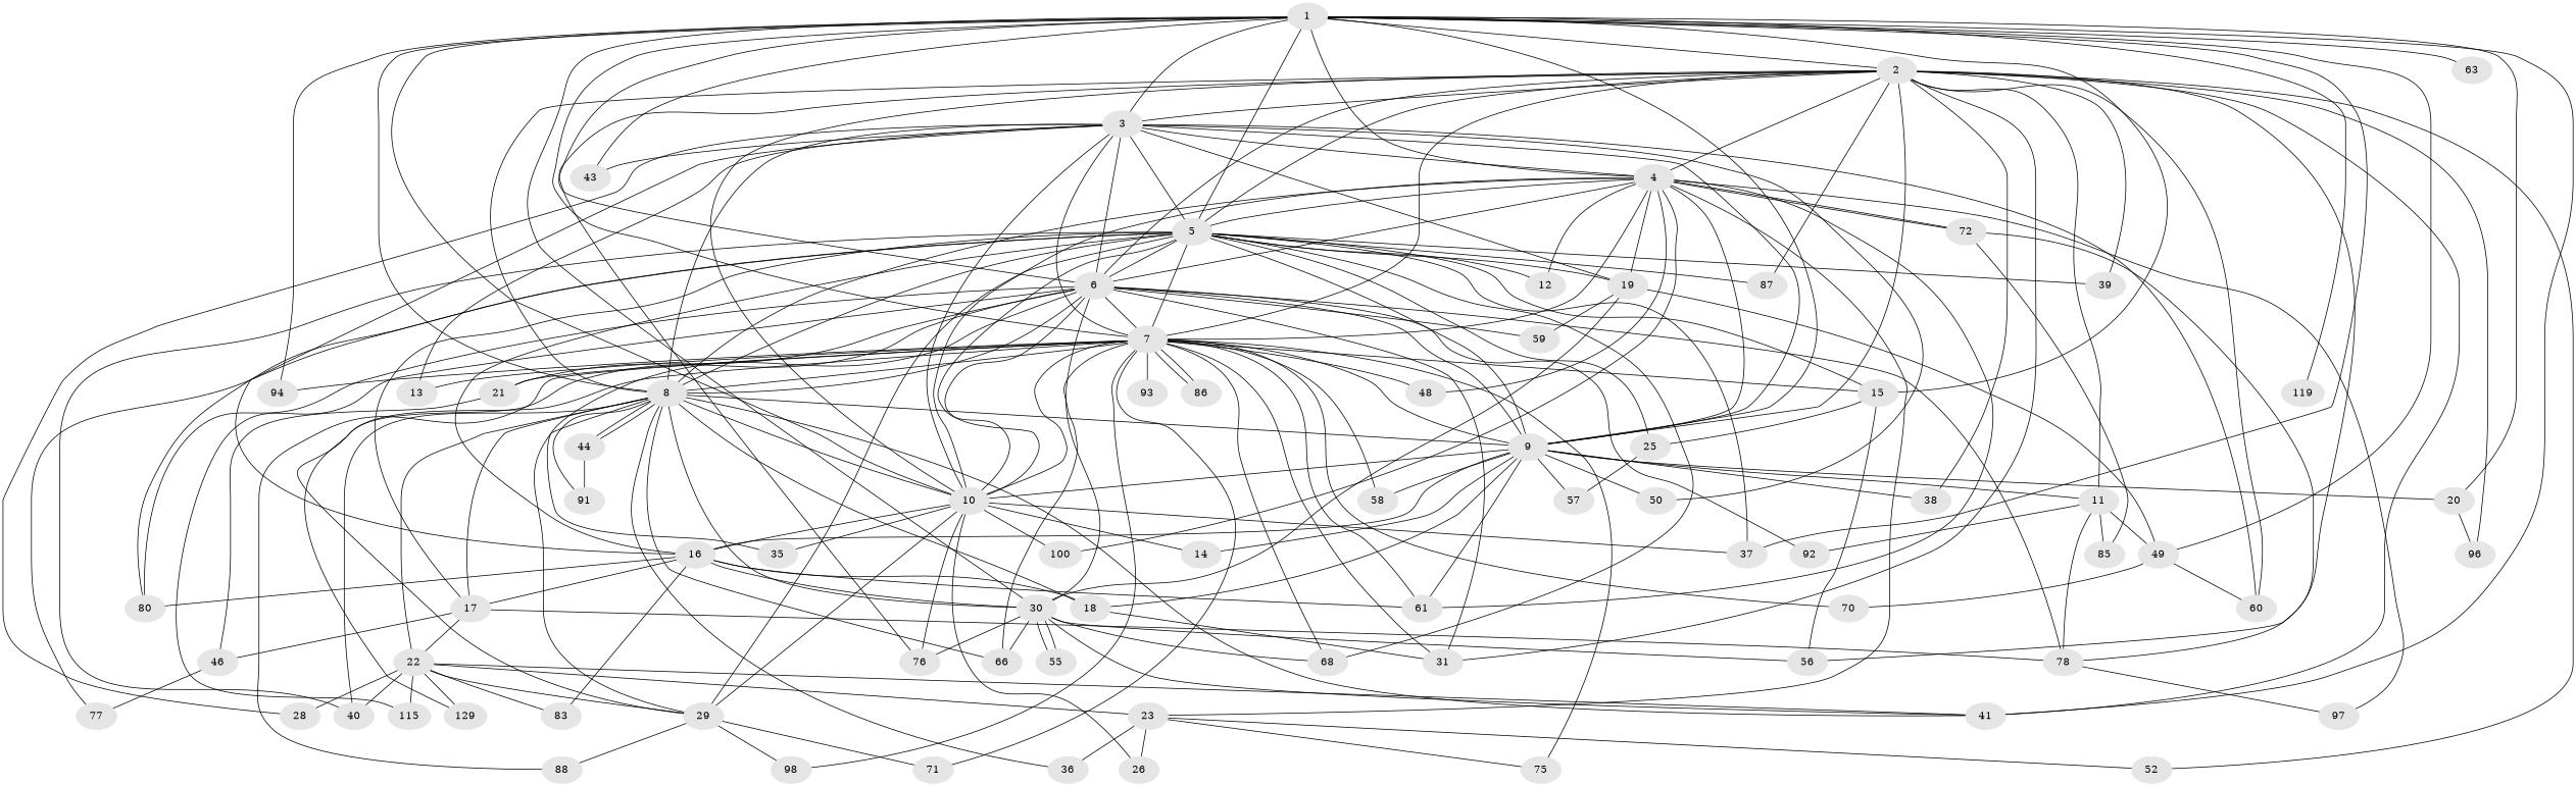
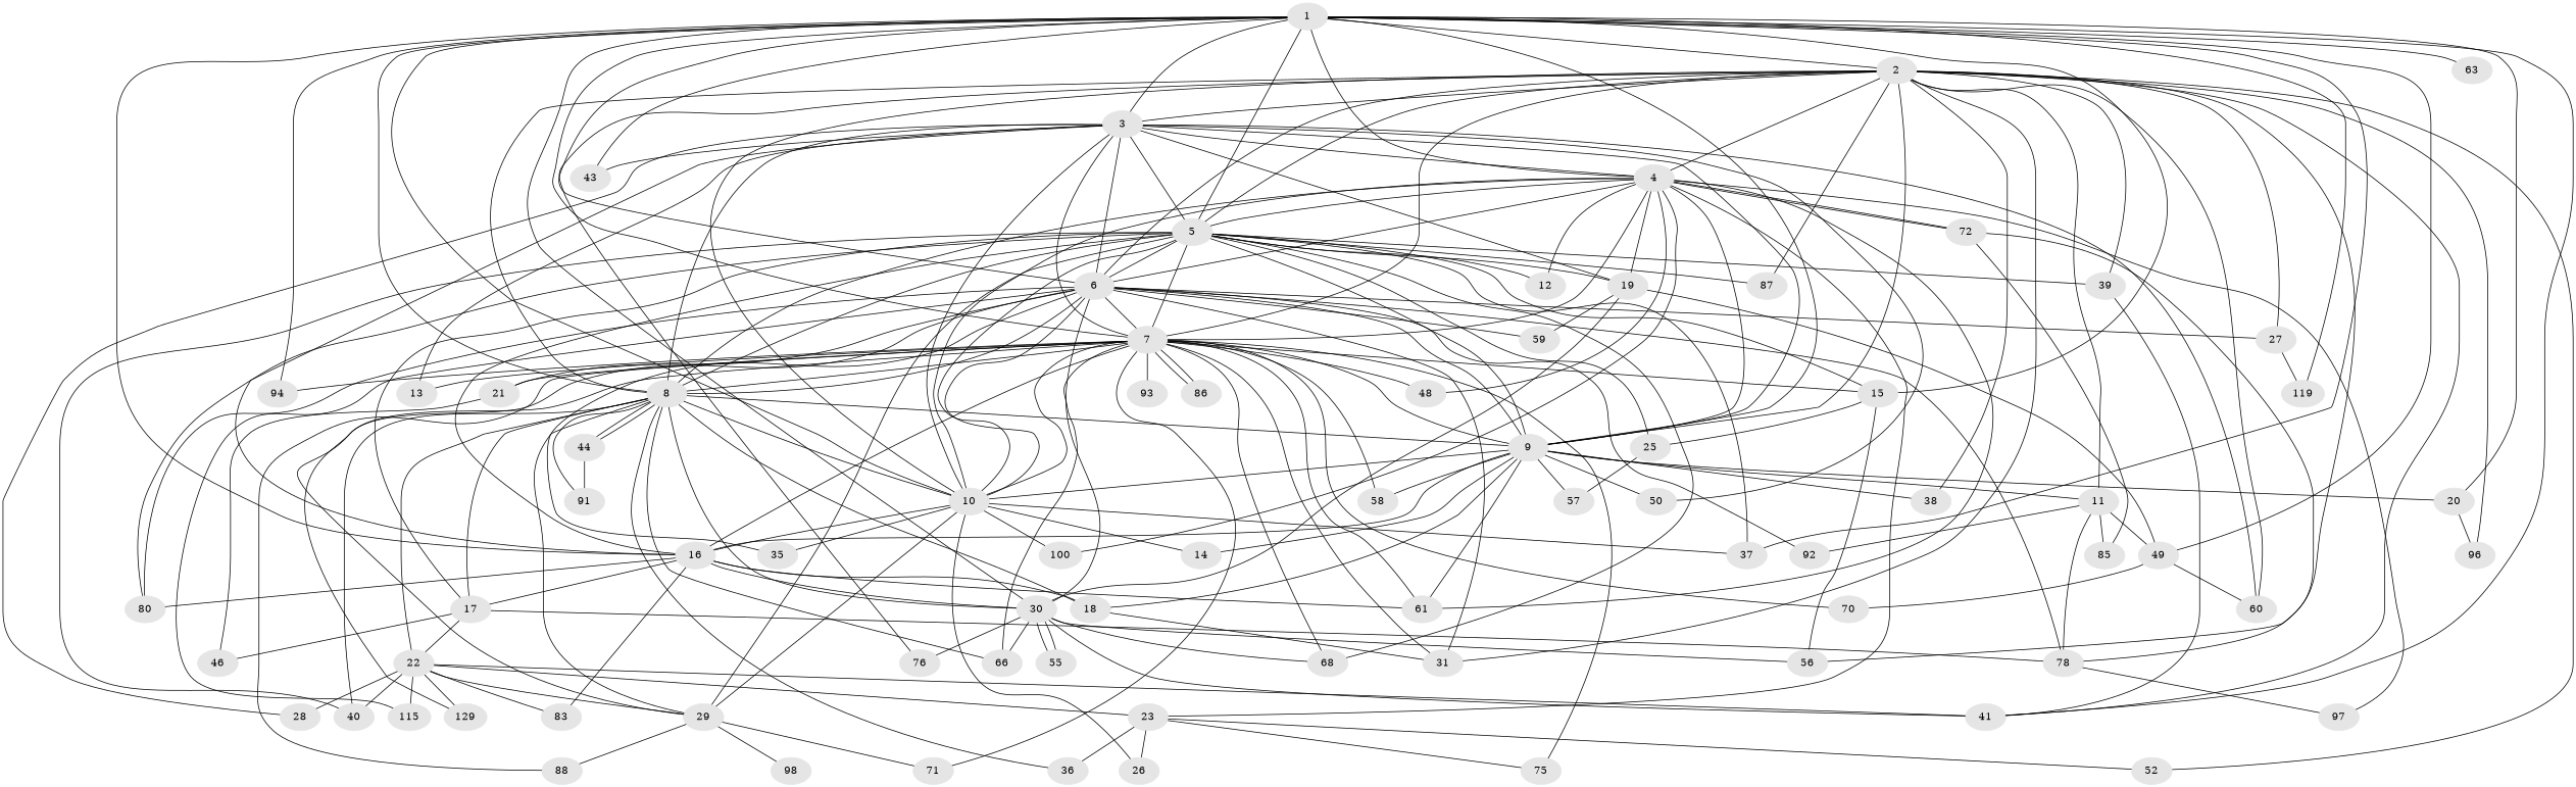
  graph {
    node [color=gray90 style=filled]
    2 [super="+102+124+82+51+45+32+81"]
    3
    4 [super="+53"]
    5 [super="+74+54"]
    6
    7 [super="+42"]
    8 [super="+33+99+125"]
    9 [super="+95+34"]
    10
    41 [super="+110+67"]
    11
+   27
    31
    38
    39
    52
    56
    60
    76
    87
    96
    1
    15 [super="+24"]
    16 [super="+104+121+89+65"]
    20
    30 [super="+62+47+118"]
    37 [super="+106"]
    43
    49 [super="+122+90"]
    63
    94
    119
    13
    19
    28 [super="+105"]
    50
    12
    23
    48
    61 [super="+79"]
    72
    97
    100
    17
    25
    29 [super="+111+69"]
    40 [super="+116"]
    68 [super="+126"]
-   77
    80
    21
    35
    59
    78 [super="+108+109"]
    92
    115
    58
    n58 [label=66 super="+103"]
    70
    71
    75
    86
    88
    93
    98
    129
    18 [super="+112"]
    22
    36
    44
    91
    14
    57
    26
    83
    55
    85
    46
    2 -- 3 [weight=2]
    2 -- 4 [weight=2]
    2 -- 5
    2 -- 6
    2 -- 7 [weight=2]
    2 -- 8
    2 -- 9 [weight=2]
    2 -- 10
    2 -- 41
    2 -- 11
+   2 -- 27
    2 -- 31
    2 -- 38
    2 -- 39
    2 -- 52
    2 -- 56
    2 -- 60 [weight=2]
    2 -- 76
    2 -- 87
    2 -- 96
    3 -- 4
    3 -- 5
    3 -- 6
    3 -- 7
    3 -- 8
    3 -- 9
    3 -- 10
    3 -- 60
    3 -- 16
    3 -- 43
    3 -- 13
    3 -- 19
    3 -- 28 [weight=2]
    3 -- 50
    4 -- 5
    4 -- 6
    4 -- 7
    4 -- 8 [weight=2]
    4 -- 9
    4 -- 10
    4 -- 19
    4 -- 12
    4 -- 23
    4 -- 48
    4 -- 61
    4 -- 72
    4 -- 72
    4 -- 97
    4 -- 100
    5 -- 6
    5 -- 7
    5 -- 8 [weight=2]
    5 -- 9
    5 -- 10
    5 -- 39
    5 -- 87
    5 -- 15
    5 -- 16
    5 -- 37
    5 -- 19
    5 -- 12
    5 -- 17
    5 -- 25
    5 -- 29
    5 -- 40
    5 -- 68
-   5 -- 77
    5 -- 80
    6 -- 7
    6 -- 8 [weight=2]
    6 -- 9
    6 -- 10
+   6 -- 27
    6 -- 31
    6 -- 30
    6 -- 29
    6 -- 80
    6 -- 21
    6 -- 35
    6 -- 59
    6 -- 78
    6 -- 92
    6 -- 115
    7 -- 8
    7 -- 9 [weight=2]
    7 -- 10 [weight=2]
    7 -- 31
    7 -- 15
    7 -- 94
    7 -- 13
    7 -- 48
    7 -- 61
    7 -- 68
    7 -- 21
    7 -- 58
    7 -- n58
    7 -- 70
    7 -- 71
    7 -- 75
    7 -- 86
    7 -- 86
    7 -- 88
    7 -- 93 [weight=2]
-   7 -- 98
+   7 -- 16
    7 -- 129
    8 -- 9 [weight=2]
    8 -- 10
-   8 -- 41
+   39 -- 41
    8 -- 30
    8 -- 17
    8 -- 29
    8 -- 40
    8 -- n58
    8 -- 18
    8 -- 22
    8 -- 36
    8 -- 44
    8 -- 44
    8 -- 91
    9 -- 10
    9 -- 11
    9 -- 38
    9 -- 16 [weight=2]
    9 -- 20
    9 -- 50
    9 -- 61
    9 -- 58
    9 -- 18 [weight=2]
    9 -- 14
    9 -- 57
-   10 -- 76
    10 -- 16
    10 -- 37
    10 -- 100
    10 -- 29
    10 -- 35
    10 -- 14
    10 -- 26
    11 -- 49
    11 -- 78
    11 -- 92
    11 -- 85
+   27 -- 119
    1 -- 2 [weight=2]
    1 -- 3
    1 -- 4
    1 -- 5
    1 -- 6
    1 -- 7
    1 -- 8
    1 -- 9
    1 -- 10
    1 -- 41
    1 -- 15
+   1 -- 16
    1 -- 20
    1 -- 30
    1 -- 37
    1 -- 43
    1 -- 49 [weight=2]
    1 -- 63
    1 -- 94
    1 -- 119
    15 -- 56
    15 -- 25
    16 -- 30
    16 -- 61
    16 -- 17
    16 -- 80
    16 -- 18
    16 -- 83
    20 -- 96
    30 -- 41
    30 -- 56
    30 -- 76 [weight=2]
    30 -- 68
    30 -- n58
    30 -- 55
    30 -- 55
    49 -- 60
    49 -- 70
    19 -- 30
    19 -- 49
    19 -- 59
    23 -- 52
    23 -- 75
    23 -- 36
    23 -- 26
    72 -- 78
    72 -- 85
    17 -- 78
    17 -- 22
    17 -- 46
    25 -- 57
    29 -- 71
    29 -- 88
    29 -- 98
    21 -- 46
    78 -- 97
    18 -- 31
    22 -- 41
    22 -- 28
    22 -- 23
    22 -- 29
    22 -- 40
    22 -- 115
    22 -- 129
    22 -- 83
    44 -- 91
-   46 -- 77
  }
